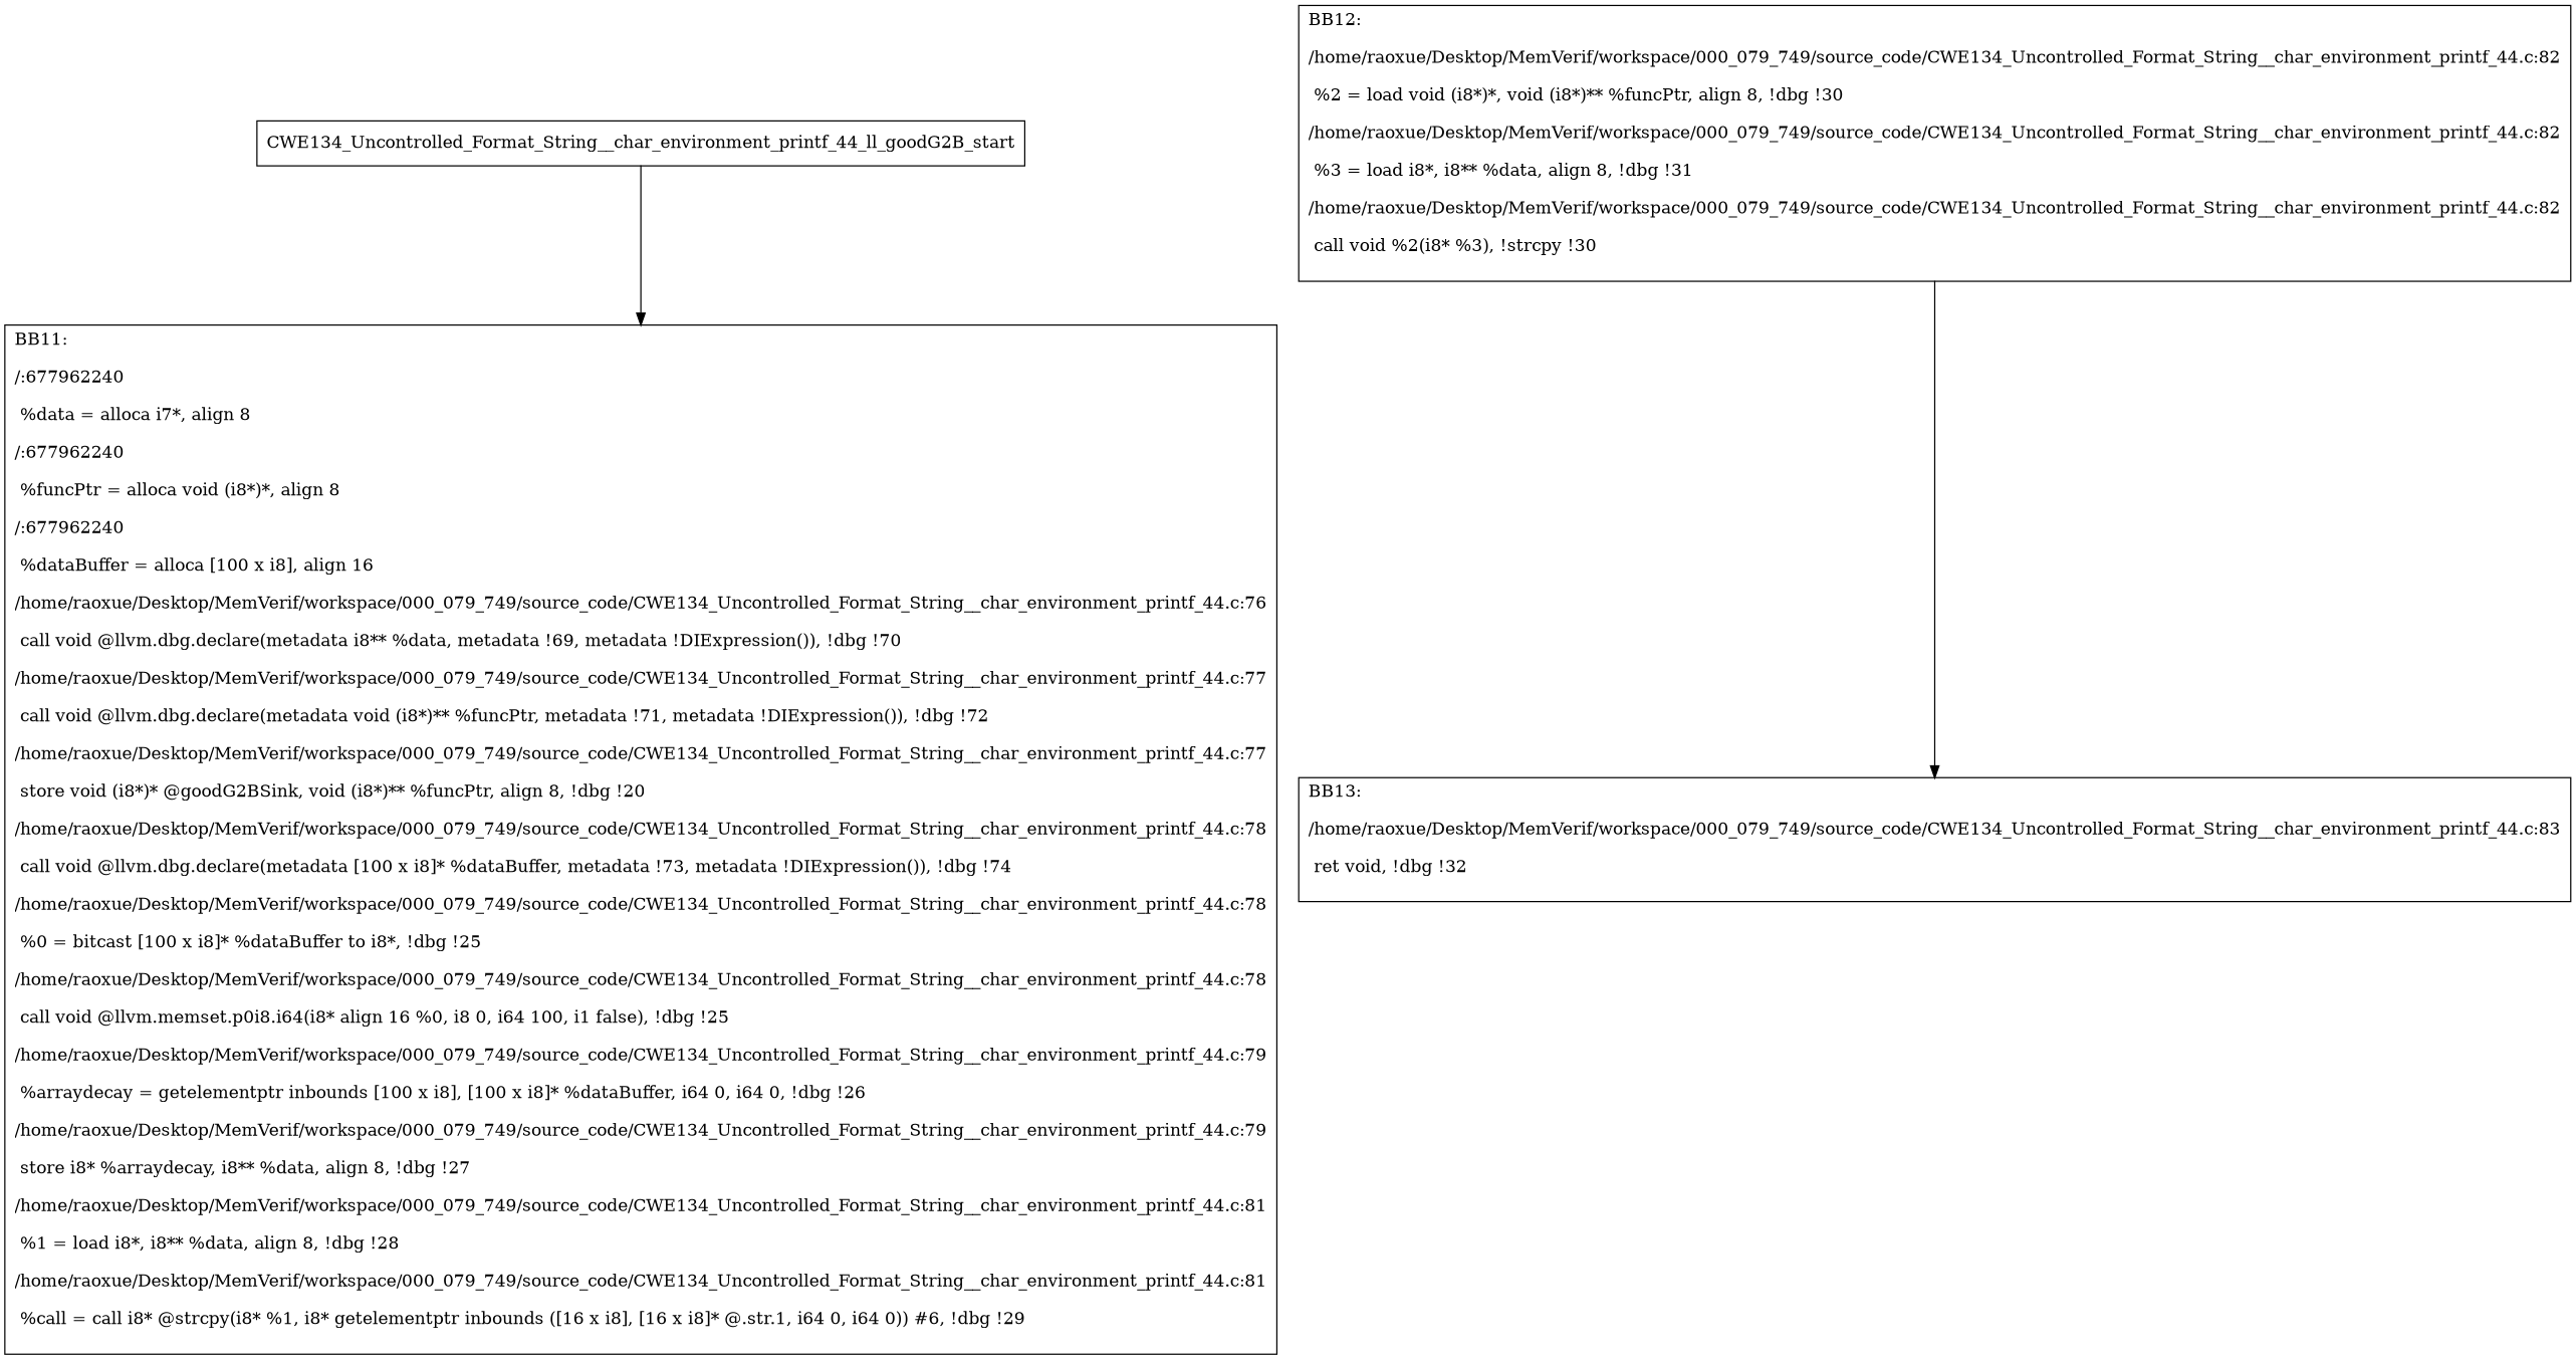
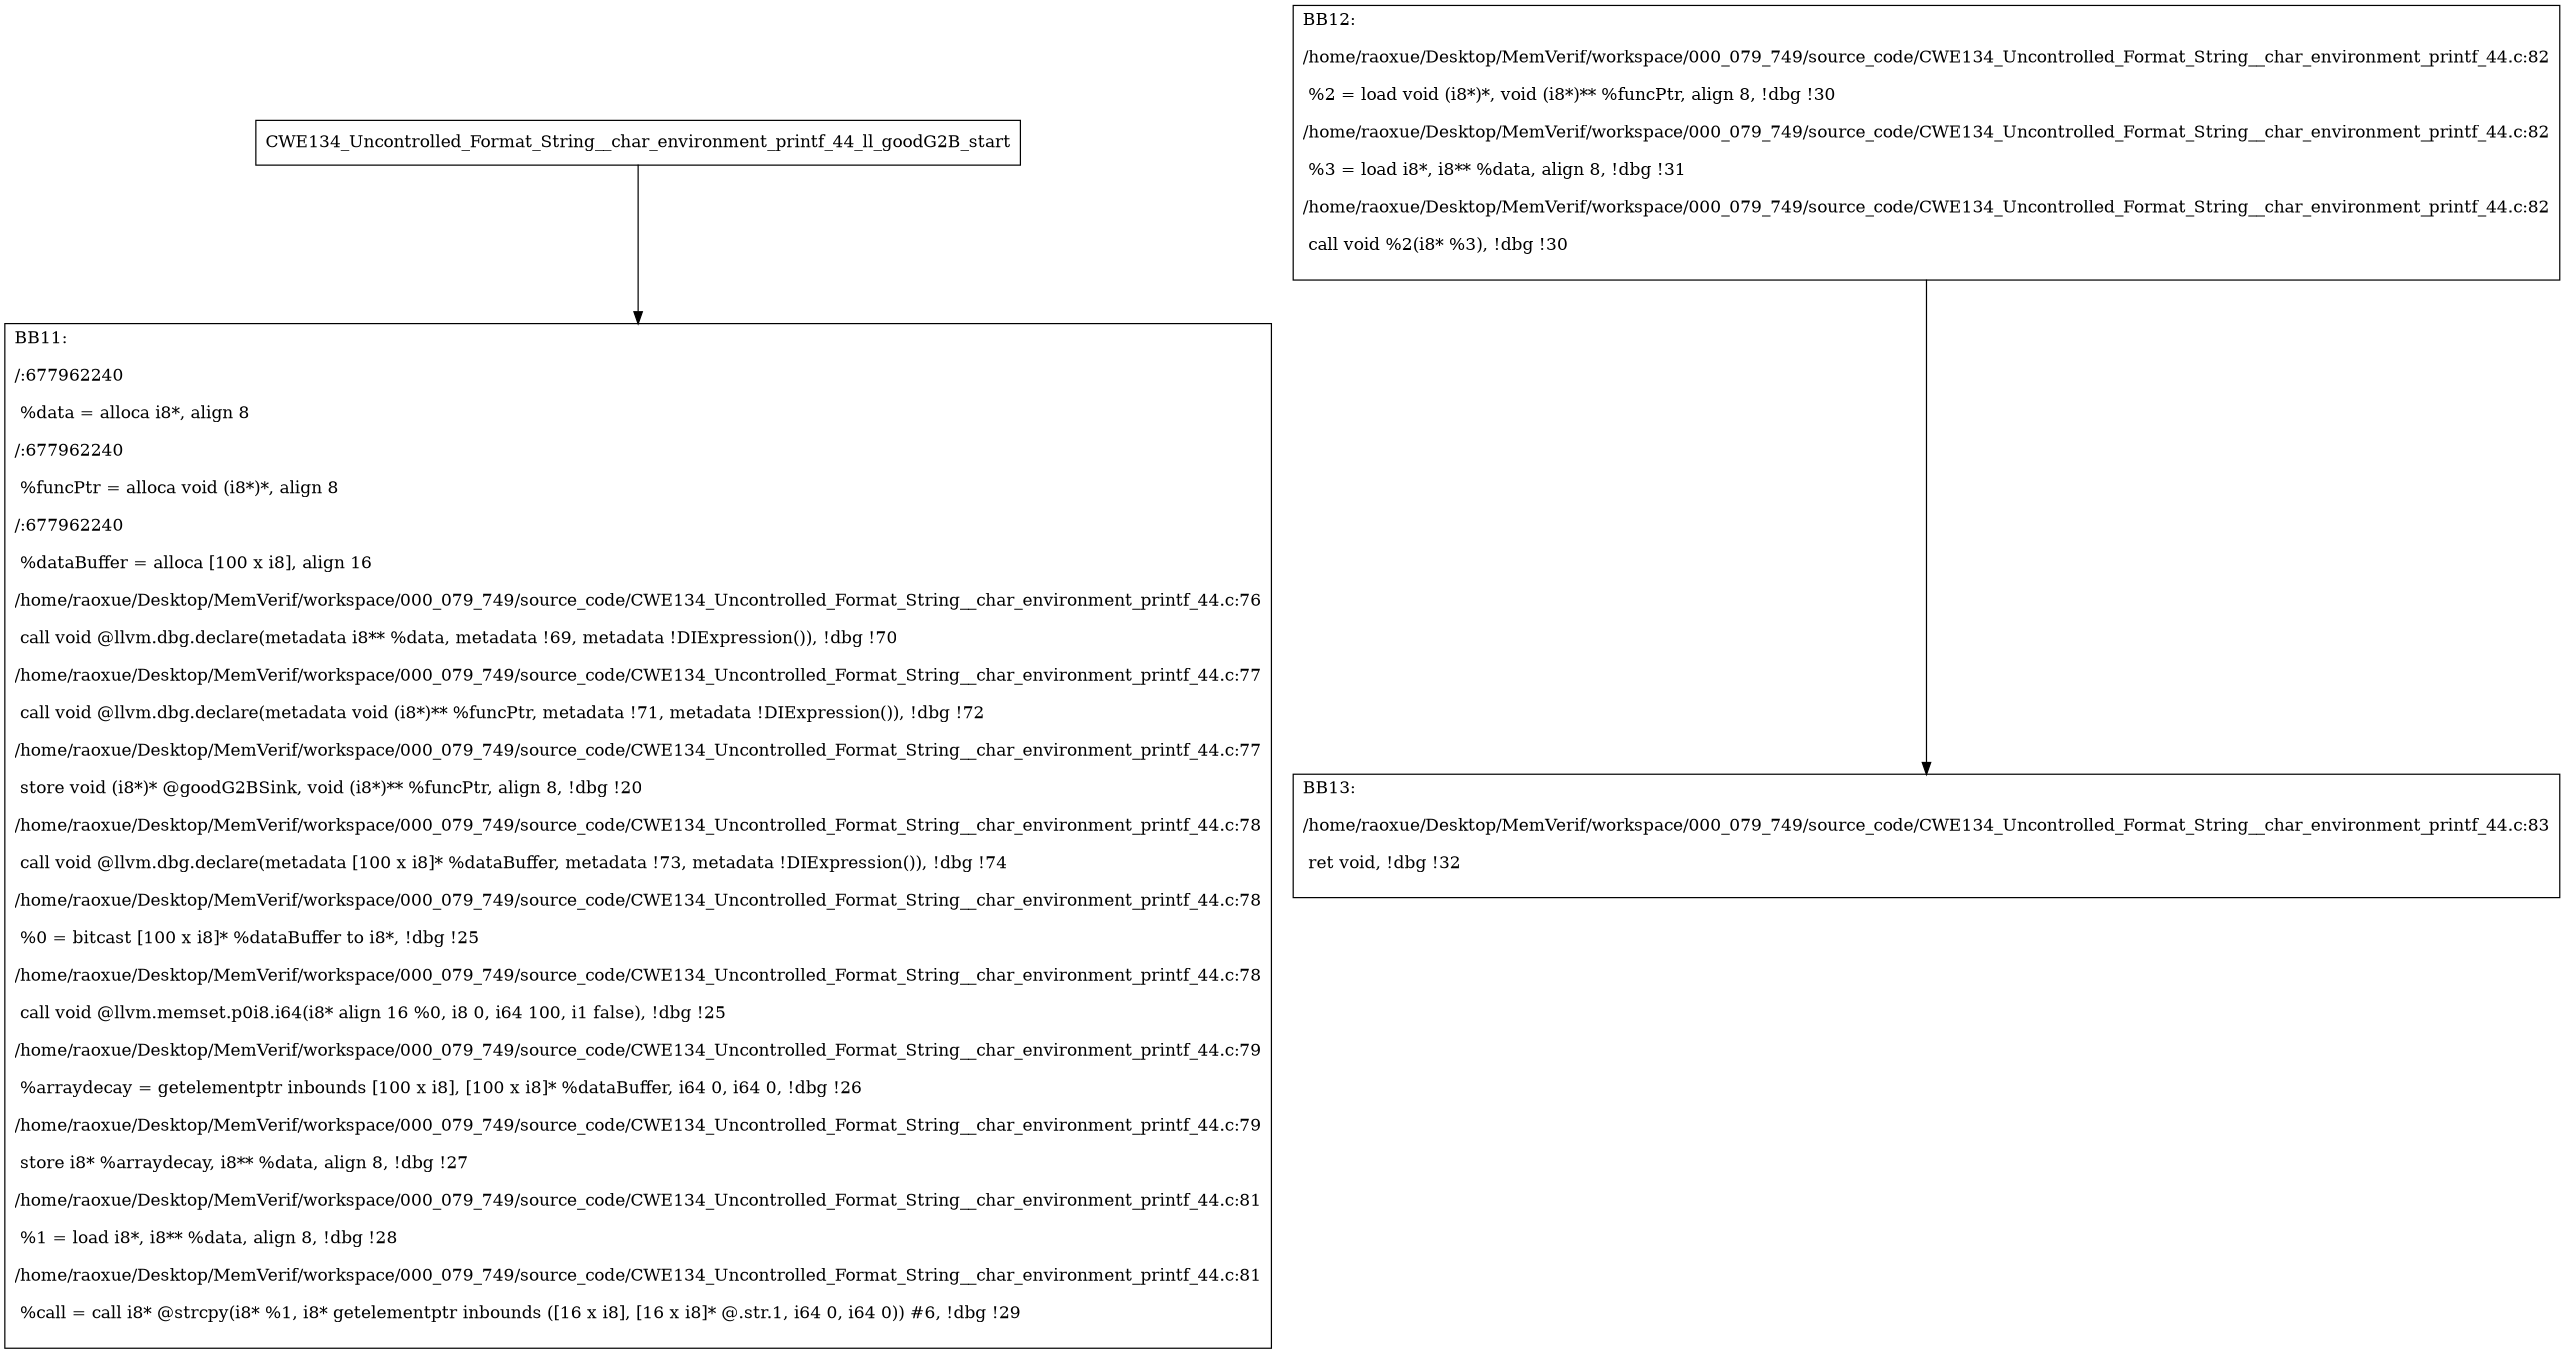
  digraph {
    node [shape=record]
    n1 [label="{CWE134_Uncontrolled_Format_String__char_environment_printf_44_ll_goodG2B_start}"]
-   n2 [label="{BB11:\l\l/:677962240\l\n  %data = alloca i7*, align 8\l\n/:677962240\l\n  %funcPtr = alloca void (i8*)*, align 8\l\n/:677962240\l\n  %dataBuffer = alloca [100 x i8], align 16\l\n/home/raoxue/Desktop/MemVerif/workspace/000_079_749/source_code/CWE134_Uncontrolled_Format_String__char_environment_printf_44.c:76\l\n  call void @llvm.dbg.declare(metadata i8** %data, metadata !69, metadata !DIExpression()), !dbg !70\l\n/home/raoxue/Desktop/MemVerif/workspace/000_079_749/source_code/CWE134_Uncontrolled_Format_String__char_environment_printf_44.c:77\l\n  call void @llvm.dbg.declare(metadata void (i8*)** %funcPtr, metadata !71, metadata !DIExpression()), !dbg !72\l\n/home/raoxue/Desktop/MemVerif/workspace/000_079_749/source_code/CWE134_Uncontrolled_Format_String__char_environment_printf_44.c:77\l\n  store void (i8*)* @goodG2BSink, void (i8*)** %funcPtr, align 8, !dbg !20\l\n/home/raoxue/Desktop/MemVerif/workspace/000_079_749/source_code/CWE134_Uncontrolled_Format_String__char_environment_printf_44.c:78\l\n  call void @llvm.dbg.declare(metadata [100 x i8]* %dataBuffer, metadata !73, metadata !DIExpression()), !dbg !74\l\n/home/raoxue/Desktop/MemVerif/workspace/000_079_749/source_code/CWE134_Uncontrolled_Format_String__char_environment_printf_44.c:78\l\n  %0 = bitcast [100 x i8]* %dataBuffer to i8*, !dbg !25\l\n/home/raoxue/Desktop/MemVerif/workspace/000_079_749/source_code/CWE134_Uncontrolled_Format_String__char_environment_printf_44.c:78\l\n  call void @llvm.memset.p0i8.i64(i8* align 16 %0, i8 0, i64 100, i1 false), !dbg !25\l\n/home/raoxue/Desktop/MemVerif/workspace/000_079_749/source_code/CWE134_Uncontrolled_Format_String__char_environment_printf_44.c:79\l\n  %arraydecay = getelementptr inbounds [100 x i8], [100 x i8]* %dataBuffer, i64 0, i64 0, !dbg !26\l\n/home/raoxue/Desktop/MemVerif/workspace/000_079_749/source_code/CWE134_Uncontrolled_Format_String__char_environment_printf_44.c:79\l\n  store i8* %arraydecay, i8** %data, align 8, !dbg !27\l\n/home/raoxue/Desktop/MemVerif/workspace/000_079_749/source_code/CWE134_Uncontrolled_Format_String__char_environment_printf_44.c:81\l\n  %1 = load i8*, i8** %data, align 8, !dbg !28\l\n/home/raoxue/Desktop/MemVerif/workspace/000_079_749/source_code/CWE134_Uncontrolled_Format_String__char_environment_printf_44.c:81\l\n  %call = call i8* @strcpy(i8* %1, i8* getelementptr inbounds ([16 x i8], [16 x i8]* @.str.1, i64 0, i64 0)) #6, !dbg !29\l\n}"]
-   n3 [label="{BB12:\l\l/home/raoxue/Desktop/MemVerif/workspace/000_079_749/source_code/CWE134_Uncontrolled_Format_String__char_environment_printf_44.c:82\l\n  %2 = load void (i8*)*, void (i8*)** %funcPtr, align 8, !dbg !30\l\n/home/raoxue/Desktop/MemVerif/workspace/000_079_749/source_code/CWE134_Uncontrolled_Format_String__char_environment_printf_44.c:82\l\n  %3 = load i8*, i8** %data, align 8, !dbg !31\l\n/home/raoxue/Desktop/MemVerif/workspace/000_079_749/source_code/CWE134_Uncontrolled_Format_String__char_environment_printf_44.c:82\l\n  call void %2(i8* %3), !strcpy !30\l\n}"]
+   n2 [label="{BB11:\l\l/:677962240\l\n  %data = alloca i8*, align 8\l\n/:677962240\l\n  %funcPtr = alloca void (i8*)*, align 8\l\n/:677962240\l\n  %dataBuffer = alloca [100 x i8], align 16\l\n/home/raoxue/Desktop/MemVerif/workspace/000_079_749/source_code/CWE134_Uncontrolled_Format_String__char_environment_printf_44.c:76\l\n  call void @llvm.dbg.declare(metadata i8** %data, metadata !69, metadata !DIExpression()), !dbg !70\l\n/home/raoxue/Desktop/MemVerif/workspace/000_079_749/source_code/CWE134_Uncontrolled_Format_String__char_environment_printf_44.c:77\l\n  call void @llvm.dbg.declare(metadata void (i8*)** %funcPtr, metadata !71, metadata !DIExpression()), !dbg !72\l\n/home/raoxue/Desktop/MemVerif/workspace/000_079_749/source_code/CWE134_Uncontrolled_Format_String__char_environment_printf_44.c:77\l\n  store void (i8*)* @goodG2BSink, void (i8*)** %funcPtr, align 8, !dbg !20\l\n/home/raoxue/Desktop/MemVerif/workspace/000_079_749/source_code/CWE134_Uncontrolled_Format_String__char_environment_printf_44.c:78\l\n  call void @llvm.dbg.declare(metadata [100 x i8]* %dataBuffer, metadata !73, metadata !DIExpression()), !dbg !74\l\n/home/raoxue/Desktop/MemVerif/workspace/000_079_749/source_code/CWE134_Uncontrolled_Format_String__char_environment_printf_44.c:78\l\n  %0 = bitcast [100 x i8]* %dataBuffer to i8*, !dbg !25\l\n/home/raoxue/Desktop/MemVerif/workspace/000_079_749/source_code/CWE134_Uncontrolled_Format_String__char_environment_printf_44.c:78\l\n  call void @llvm.memset.p0i8.i64(i8* align 16 %0, i8 0, i64 100, i1 false), !dbg !25\l\n/home/raoxue/Desktop/MemVerif/workspace/000_079_749/source_code/CWE134_Uncontrolled_Format_String__char_environment_printf_44.c:79\l\n  %arraydecay = getelementptr inbounds [100 x i8], [100 x i8]* %dataBuffer, i64 0, i64 0, !dbg !26\l\n/home/raoxue/Desktop/MemVerif/workspace/000_079_749/source_code/CWE134_Uncontrolled_Format_String__char_environment_printf_44.c:79\l\n  store i8* %arraydecay, i8** %data, align 8, !dbg !27\l\n/home/raoxue/Desktop/MemVerif/workspace/000_079_749/source_code/CWE134_Uncontrolled_Format_String__char_environment_printf_44.c:81\l\n  %1 = load i8*, i8** %data, align 8, !dbg !28\l\n/home/raoxue/Desktop/MemVerif/workspace/000_079_749/source_code/CWE134_Uncontrolled_Format_String__char_environment_printf_44.c:81\l\n  %call = call i8* @strcpy(i8* %1, i8* getelementptr inbounds ([16 x i8], [16 x i8]* @.str.1, i64 0, i64 0)) #6, !dbg !29\l\n}"]
+   n3 [label="{BB12:\l\l/home/raoxue/Desktop/MemVerif/workspace/000_079_749/source_code/CWE134_Uncontrolled_Format_String__char_environment_printf_44.c:82\l\n  %2 = load void (i8*)*, void (i8*)** %funcPtr, align 8, !dbg !30\l\n/home/raoxue/Desktop/MemVerif/workspace/000_079_749/source_code/CWE134_Uncontrolled_Format_String__char_environment_printf_44.c:82\l\n  %3 = load i8*, i8** %data, align 8, !dbg !31\l\n/home/raoxue/Desktop/MemVerif/workspace/000_079_749/source_code/CWE134_Uncontrolled_Format_String__char_environment_printf_44.c:82\l\n  call void %2(i8* %3), !dbg !30\l\n}"]
    n4 [label="{BB13:\l\l/home/raoxue/Desktop/MemVerif/workspace/000_079_749/source_code/CWE134_Uncontrolled_Format_String__char_environment_printf_44.c:83\l\n  ret void, !dbg !32\l\n}"]
    n1 -> n2
    n3 -> n4
  }
